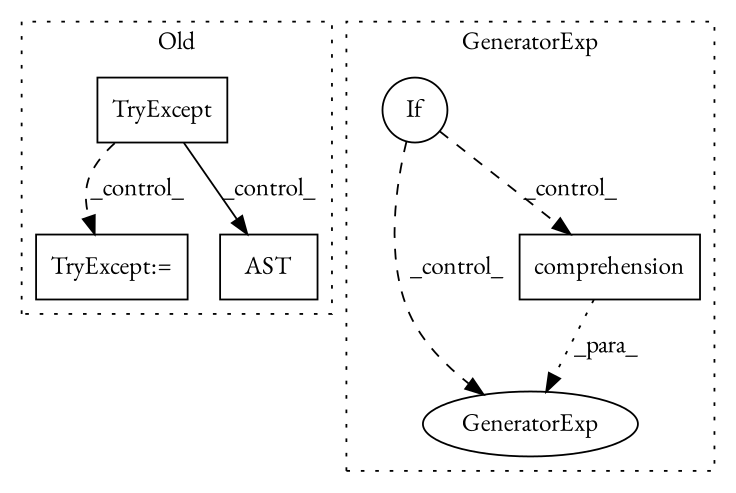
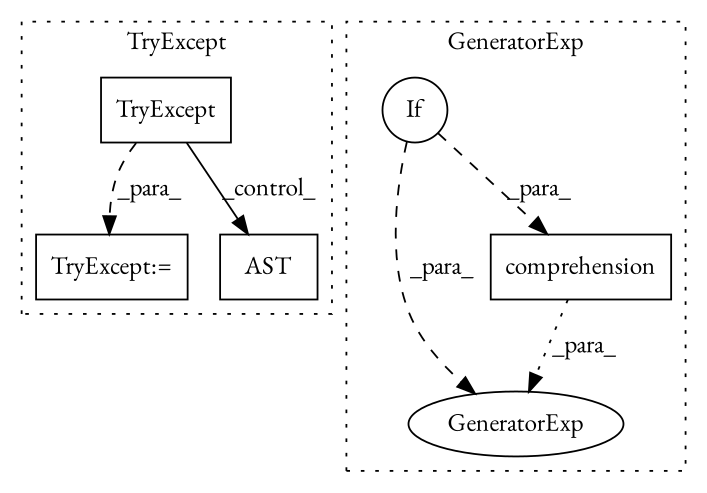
  digraph {
    fontname="EB Garamond"
    node [fontname="EB Garamond" l=3 shape=box]
    edge [fontname="EB Garamond" style=dashed]
    n1 [a=71 l=13 label=TryExcept s=22552]
    n2 [a=68 label="TryExcept:=" s=22573]
    n3 [a=2 l="7,0" label=AST s="22594,0"]
    n4 [a=55 l=1 label=GeneratorExp s=22814 shape=ellipse]
    n5 [a=45 label=comprehension s=22819]
    n6 [a=96 label=If s=22706 shape=circle]
    subgraph cluster_1 {
-     label=Old
+     label=TryExcept
      style=dotted
      n1
      n2
      n3
    }
    subgraph cluster_2 {
      label=GeneratorExp
      style=dotted
      n4
      n5
      n6
    }
-   n1 -> n2 [label=_control_]
+   n1 -> n2 [label=_para_]
    n1 -> n3 [label=_control_ style=solid]
    n5 -> n4 [label=_para_ style=dotted]
-   n6 -> n4 [label=_control_]
-   n6 -> n5 [label=_control_]
+   n6 -> n4 [label=_para_]
+   n6 -> n5 [label=_para_]
  }
